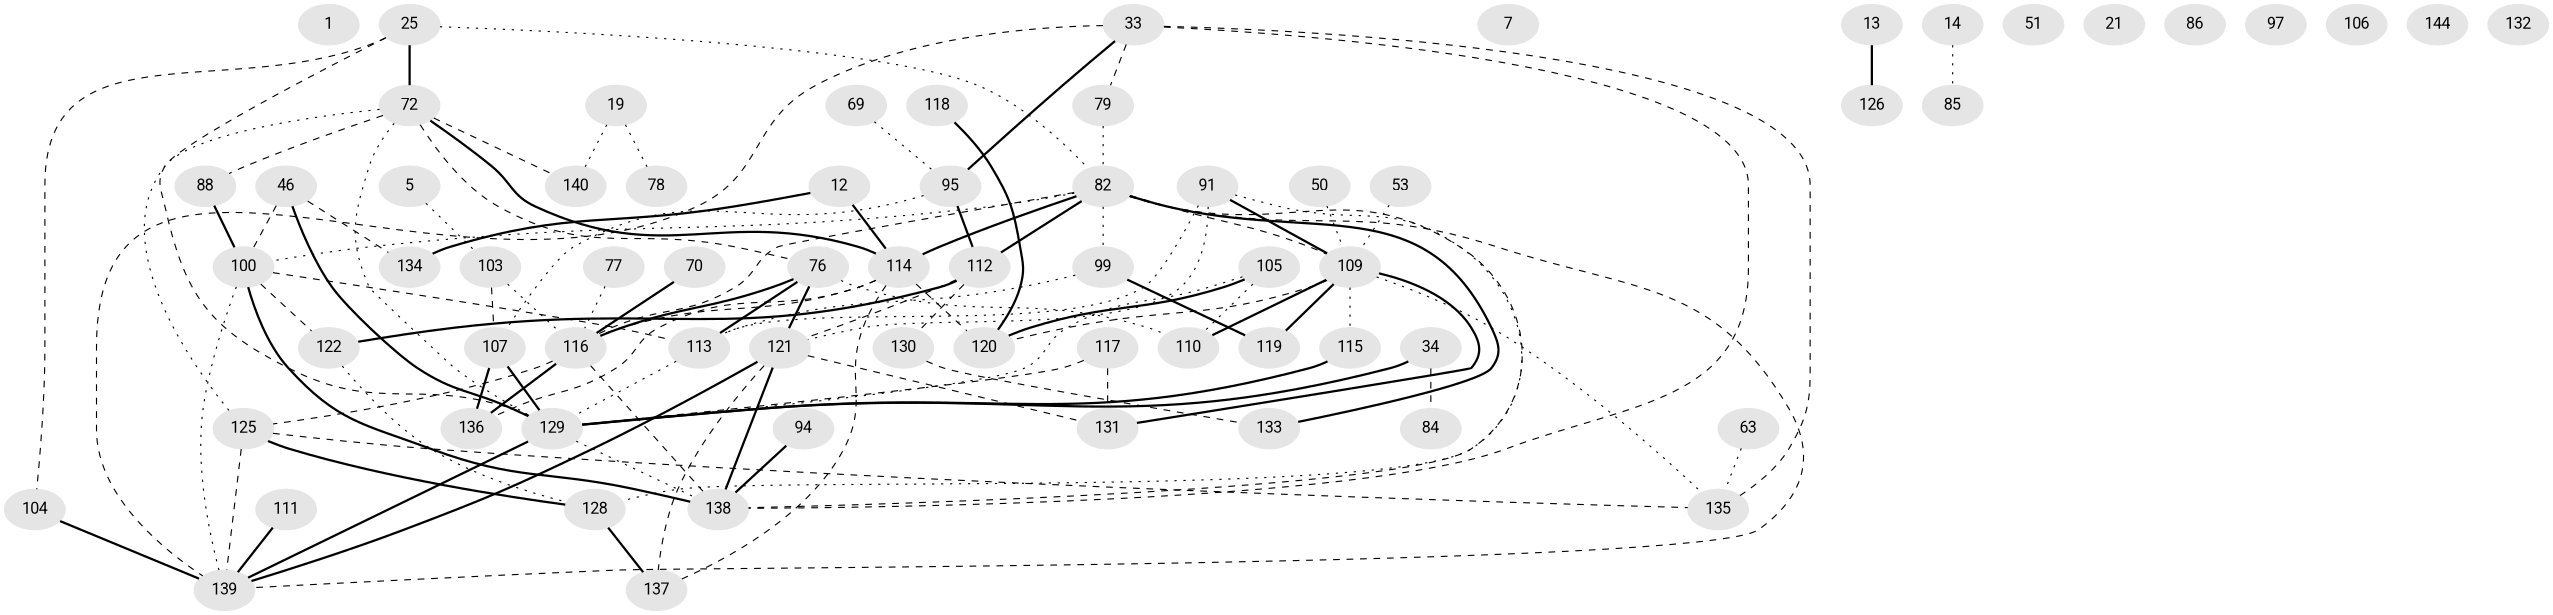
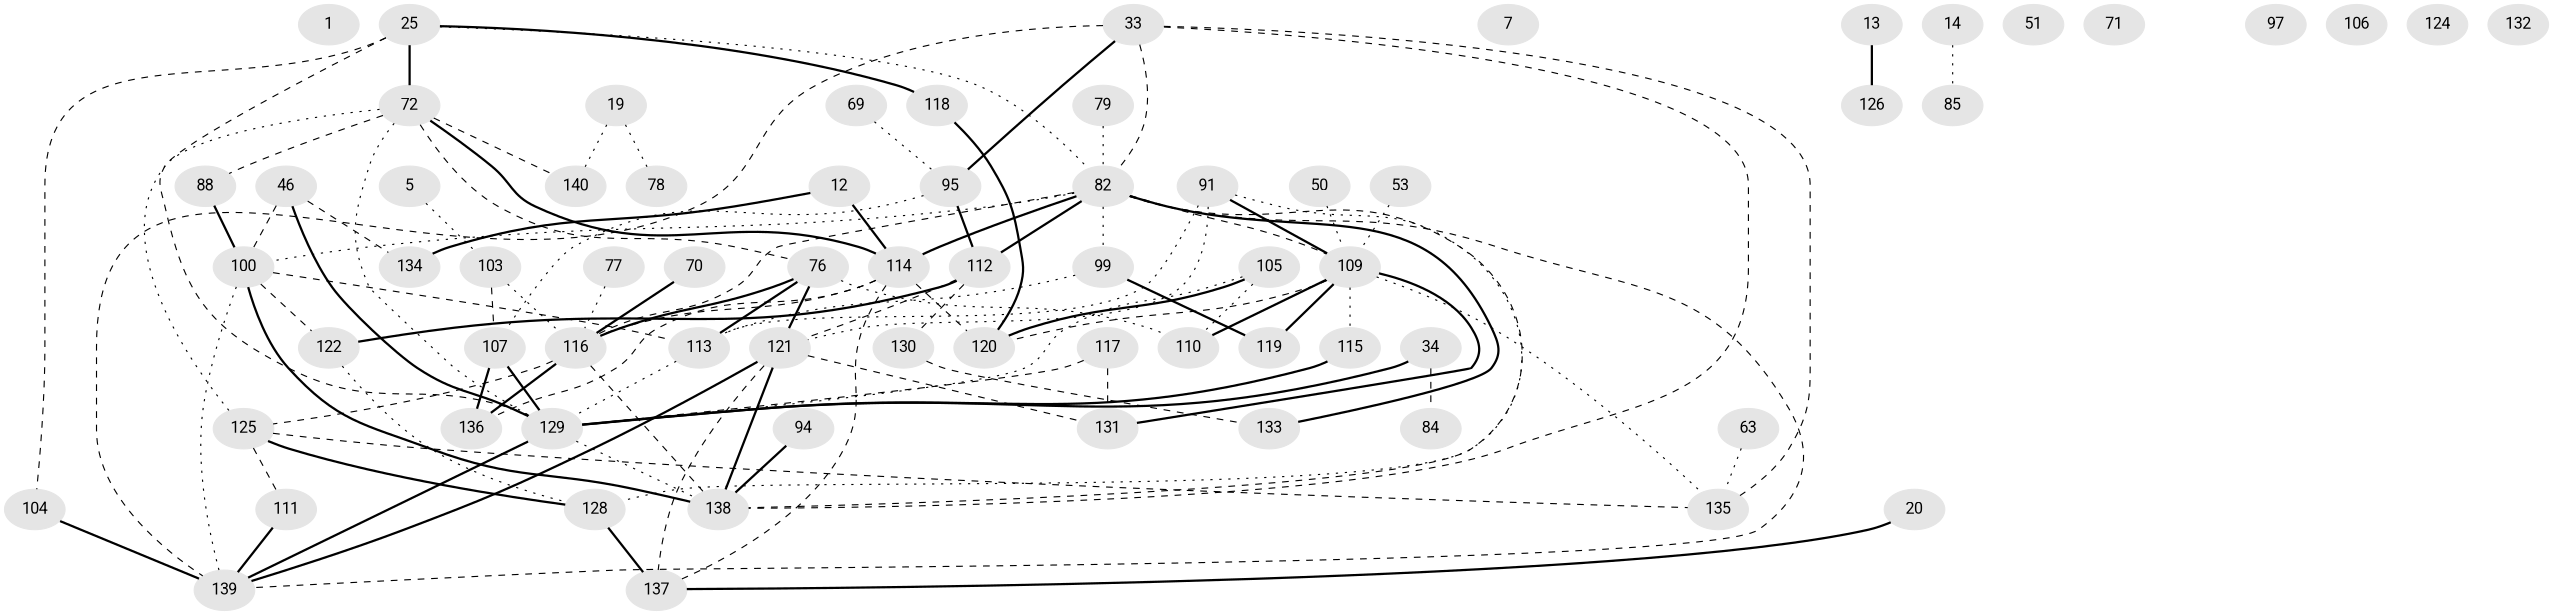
  graph {
    fontname=Roboto
    node [color=gray90 fontname=Roboto style=filled]
    edge [fontname=Roboto style=bold]
    1
    5
    103
    116 [super="+108"]
    107 [super="+45"]
    7
    114 [super="+56+90+89"]
    137 [super="+83"]
    120 [super="+93"]
    136 [super="+49"]
    12
    134
    13
    126
    14
    85
    19
    78
    140
+   20
    72 [super="+2"]
    129 [super="+101+123"]
    76 [super="+17"]
    125 [super="+92"]
    88
    25
    82 [super="+28+58+74"]
    104
    118
    138 [super="+42"]
    139 [super="+98"]
    100 [super="+64+66"]
    109 [super="+43"]
    99 [super="+73"]
    112 [super="+102"]
    133 [super="+81"]
    33 [super="+30"]
    79
    95
    135 [super="+96+60"]
    34
    84
    113 [super="+65"]
    122 [super="+75"]
    46
    110 [super="+31"]
    119
    115
    131 [super="+127"]
    50
    51
    53
    63
    69
    70
-   71 [label=21]
+   71
    121 [super="+40+87"]
    128 [super="+15+4+48"]
    77
    130
-   86
    91
    94 [super="+3"]
    97
    105
    106
    111
    117 [super="+52"]
-   124 [label=144]
+   124
    132
    5 -- 103 [style=dotted]
    103 -- 116 [style=dotted weight=2]
    103 -- 107 [style=dashed weight=2]
    116 -- 136 [weight=2]
    116 -- 125 [style=dashed]
    116 -- 138 [style=dashed weight=2]
    107 -- 136
    107 -- 129 [weight=2]
    114 -- 116 [style=dashed]
    114 -- 137 [style=dashed]
    114 -- 120 [style=dashed]
    114 -- 136 [style=dashed]
    12 -- 114
    12 -- 134
    13 -- 126
    14 -- 85 [style=dotted]
    19 -- 78 [style=dotted]
    19 -- 140 [style=dotted]
+   20 -- 137
    72 -- 114
    72 -- 140 [style=dashed]
    72 -- 129 [style=dotted]
    72 -- 76 [style=dashed]
    72 -- 125 [style=dotted]
    72 -- 88 [style=dashed]
    129 -- 138 [style=dotted weight=2]
    129 -- 139
    76 -- 116
    76 -- 113
    76 -- 110 [style=dotted]
    76 -- 121
-   125 -- 139 [style=dashed]
+   125 -- 111 [style=dashed]
    125 -- 135 [style=dashed]
    125 -- 128
    88 -- 100
    25 -- 72 [weight=2]
    25 -- 129 [style=dashed]
    25 -- 82 [style=dotted]
    25 -- 104 [style=dashed]
+   25 -- 118
    82 -- 116 [style=dashed]
    82 -- 114 [weight=2]
    82 -- 138 [style=dashed]
    82 -- 139 [style=dashed]
    82 -- 100 [style=dotted]
    82 -- 109 [style=dashed weight=2]
    82 -- 99 [style=dotted]
    82 -- 112
    82 -- 133
    104 -- 139
    118 -- 120
    100 -- 138 [weight=2]
    100 -- 139 [style=dotted]
    100 -- 113 [style=dashed weight=3]
    100 -- 122 [style=dashed]
    109 -- 120 [style=dashed weight=2]
    109 -- 135 [style=dotted]
    109 -- 110
    109 -- 119
    109 -- 115 [style=dotted]
    109 -- 131
    99 -- 113 [style=dotted]
    99 -- 119
    112 -- 122
    112 -- 121 [style=dashed]
    112 -- 130 [style=dashed]
    33 -- 138 [style=dashed weight=2]
    33 -- 139 [style=dashed weight=2]
-   33 -- 79 [style=dashed]
+   33 -- 82 [style=dashed]
    33 -- 95
    33 -- 135 [style=dashed]
    79 -- 82 [style=dotted]
    95 -- 107 [style=dotted]
    95 -- 112
    34 -- 129
    34 -- 84 [style=dashed]
    113 -- 129 [style=dotted]
    122 -- 128 [style=dotted]
    46 -- 134 [style=dashed]
    46 -- 129
    46 -- 100 [style=dashed]
    115 -- 129
    50 -- 109 [style=dotted]
    53 -- 109 [style=dotted]
    63 -- 135 [style=dotted]
    69 -- 95 [style=dotted]
    70 -- 116
    121 -- 137 [style=dashed]
    121 -- 138
    121 -- 139
    121 -- 131 [style=dashed]
    128 -- 137 [weight=2]
    77 -- 116 [style=dotted]
    130 -- 133 [style=dashed]
    91 -- 109
    91 -- 113 [style=dotted]
    91 -- 121 [style=dotted weight=2]
    91 -- 128 [style=dotted]
    94 -- 138
    105 -- 120
    105 -- 129 [style=dotted]
    105 -- 110 [style=dotted weight=2]
    111 -- 139
    117 -- 129 [style=dashed]
    117 -- 131 [style=dashed]
  }
